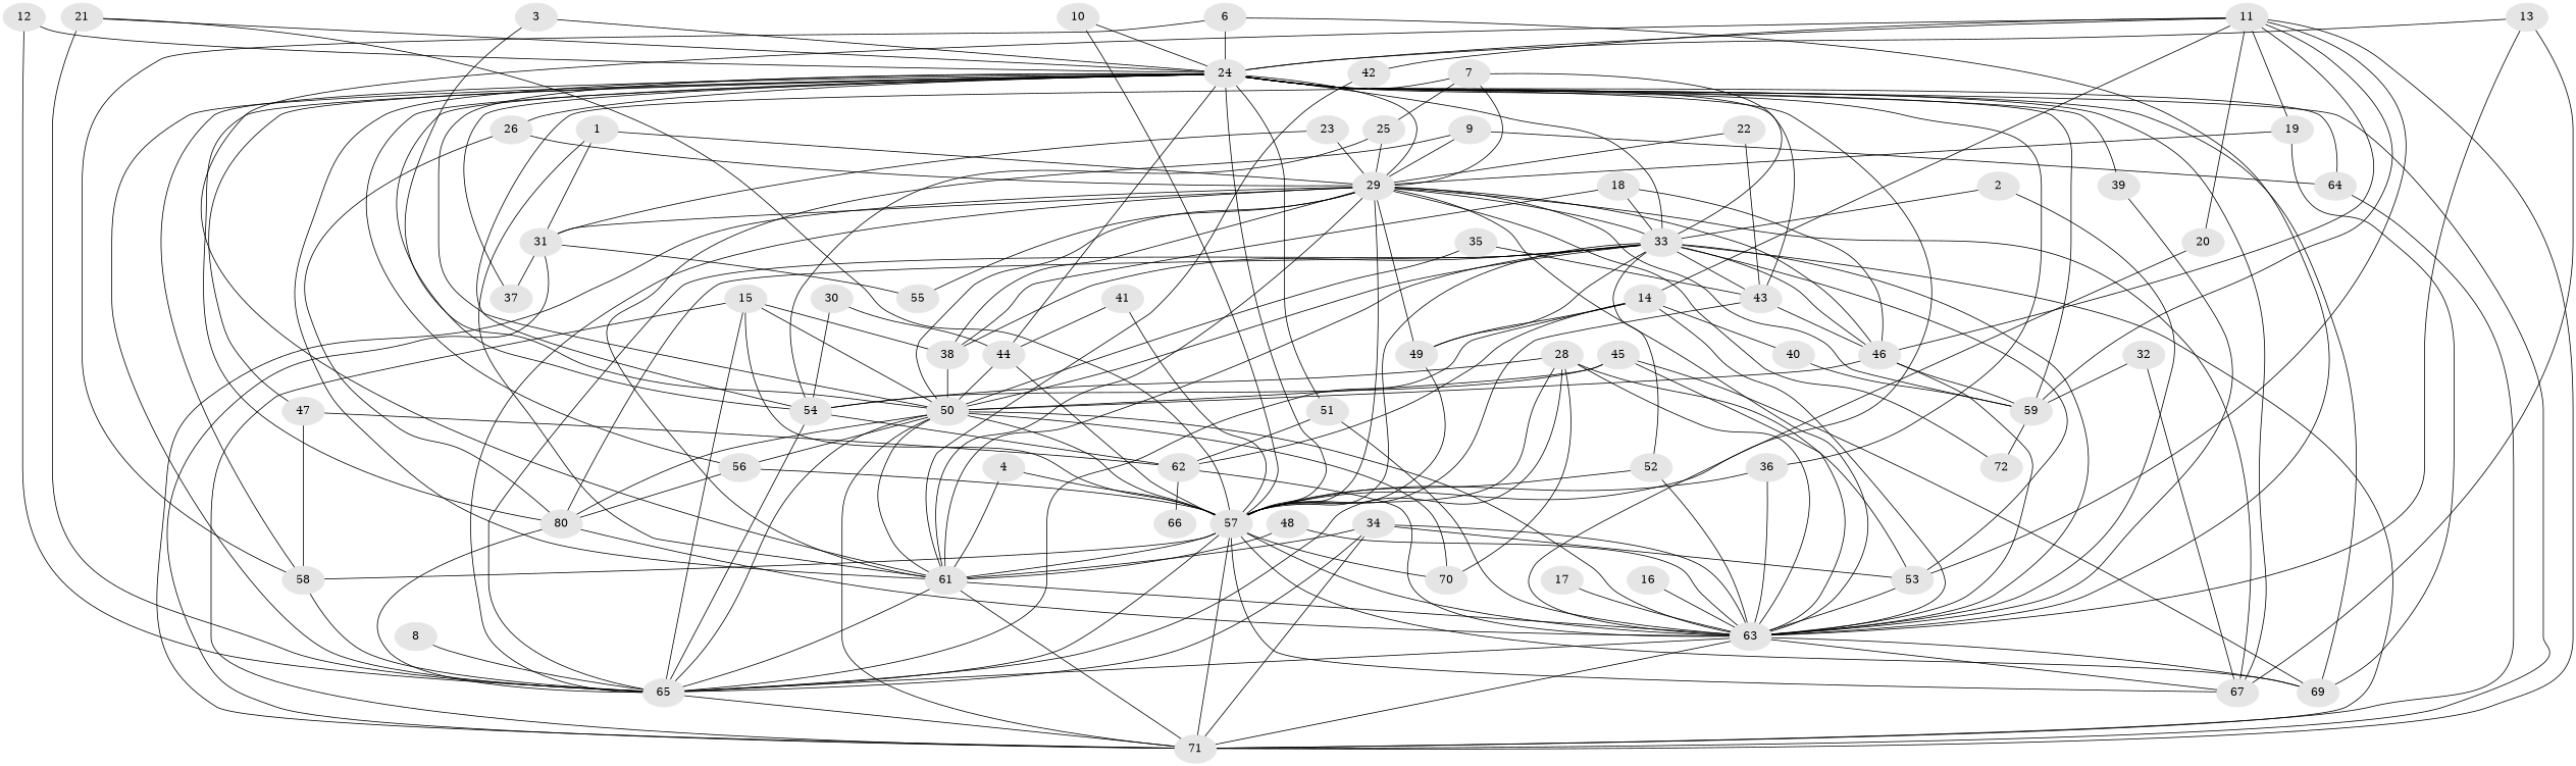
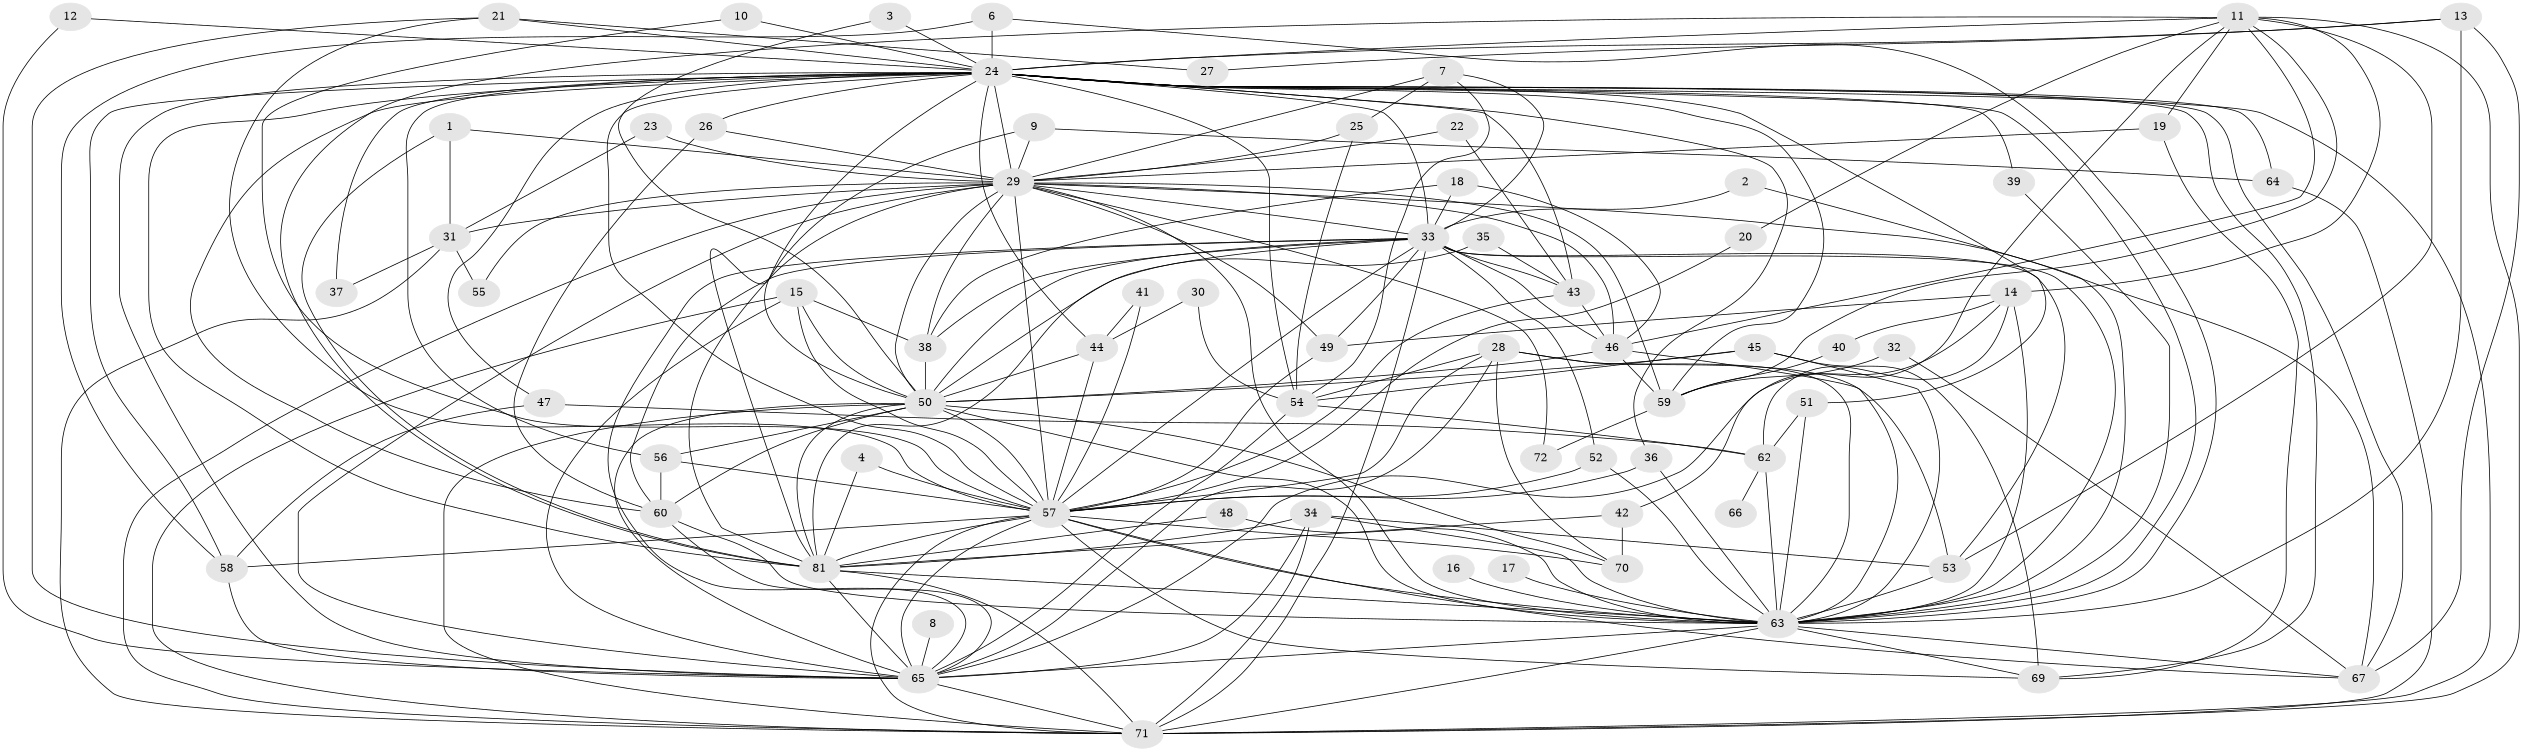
  graph {
    node [color=gray90 style=filled]
    edge [weight=1.0]
    1
    29
    31
-   61
+   61 [label=81]
    33
    63
    50
    57
    65
    46
    59
    71
    67
    49
    38
    55
    72
    37
    2
    53
    43
-   60 [label=80]
+   60
    52
    69
    3
    24
    58
    54
    64
    26
    36
    39
    44
    47
    51
    56
    70
    4
    6
    7
    25
    62
    8
    9
    10
    11
    14
    19
    20
    42
    40
    12
    13
+   27
    66
    15
    16
    17
    18
    21
    22
    23
    28
    30
    32
    34
    35
    41
    45
    48
    1 -- 29
    1 -- 31
    1 -- 61
    29 -- 31
    29 -- 61 [weight=2.0]
    29 -- 33
    29 -- 63
    29 -- 50 [weight=2.0]
    29 -- 57 [weight=2.0]
    29 -- 65
    29 -- 46
    29 -- 59
    29 -- 71
    29 -- 67
    29 -- 49
    29 -- 38
    29 -- 55
    29 -- 72
    31 -- 71
    31 -- 55
    31 -- 37
    61 -- 63 [weight=2.0]
    61 -- 65
    61 -- 71
    33 -- 61
    33 -- 63
    33 -- 50 [weight=2.0]
    33 -- 57 [weight=2.0]
    33 -- 65 [weight=2.0]
    33 -- 46
    33 -- 71
    33 -- 49
    33 -- 38
    33 -- 53
    33 -- 43
    33 -- 60
    33 -- 52
    63 -- 65
    63 -- 71
    63 -- 67
    63 -- 69
    50 -- 61
    50 -- 63
    50 -- 57 [weight=2.0]
    50 -- 65
    50 -- 71
    50 -- 60
    50 -- 56
    50 -- 70
    57 -- 61 [weight=2.0]
    57 -- 63 [weight=2.0]
    57 -- 65 [weight=2.0]
    57 -- 71 [weight=3.0]
    57 -- 67
    57 -- 69 [weight=2.0]
    57 -- 58
    57 -- 70 [weight=2.0]
    65 -- 71
    46 -- 63
    46 -- 50
    46 -- 59
    59 -- 72
    49 -- 57
    38 -- 50
    2 -- 33
    2 -- 63
    53 -- 63
    43 -- 57
    43 -- 46
    60 -- 63
    60 -- 65
    52 -- 63
    52 -- 57
    3 -- 50
    3 -- 24
    24 -- 29
    24 -- 61
    24 -- 33
    24 -- 63
    24 -- 50
    24 -- 57 [weight=3.0]
    24 -- 65
    24 -- 59
    24 -- 71 [weight=3.0]
    24 -- 67
    24 -- 37
    24 -- 43
    24 -- 60
    24 -- 69
    24 -- 58
    24 -- 54
    24 -- 64 [weight=2.0]
    24 -- 26
    24 -- 36
    24 -- 39
    24 -- 44
    24 -- 47
    24 -- 51
    24 -- 56
    58 -- 65
    54 -- 65
    54 -- 62
    64 -- 71
    26 -- 29
    26 -- 60
    36 -- 63
    36 -- 57
    39 -- 63
    44 -- 50
    44 -- 57
    47 -- 58
    47 -- 62
    51 -- 63
    51 -- 62
    56 -- 57
    56 -- 60
    4 -- 61
    4 -- 57
    6 -- 63
    6 -- 24
    6 -- 58
    7 -- 29
    7 -- 33
    7 -- 54
    7 -- 25
    25 -- 29
    25 -- 54
    62 -- 63
    62 -- 66
    8 -- 65
    9 -- 29
    9 -- 61
    9 -- 64
    10 -- 57
    10 -- 24
    11 -- 61
    11 -- 46
    11 -- 59
    11 -- 71
    11 -- 53
    11 -- 24
    11 -- 14
    11 -- 19
    11 -- 20
    11 -- 42
    14 -- 63
    14 -- 65
    14 -- 49
    14 -- 62 [weight=2.0]
    14 -- 40
    19 -- 29
    19 -- 69
    20 -- 57
    42 -- 61
+   42 -- 70 [weight=2.0]
    40 -- 59
    12 -- 65
    12 -- 24
    13 -- 63 [weight=2.0]
    13 -- 67
    13 -- 24
+   13 -- 27
    15 -- 50
    15 -- 57
    15 -- 65
    15 -- 71
    15 -- 38
    16 -- 63
    17 -- 63
    18 -- 33
    18 -- 46
    18 -- 38
    21 -- 57
    21 -- 65
    21 -- 24
+   21 -- 27
    22 -- 29
    22 -- 43
    23 -- 29
    23 -- 31
    28 -- 63
    28 -- 57
    28 -- 65
    28 -- 53
    28 -- 54
    28 -- 70
    30 -- 54
    30 -- 44
    32 -- 59
    32 -- 67
    34 -- 61
    34 -- 63
    34 -- 65
    34 -- 71
    34 -- 53
    35 -- 50
    35 -- 43
    41 -- 57
    41 -- 44
    45 -- 63
    45 -- 50
    45 -- 69
    45 -- 54
    48 -- 61
    48 -- 63
  }
